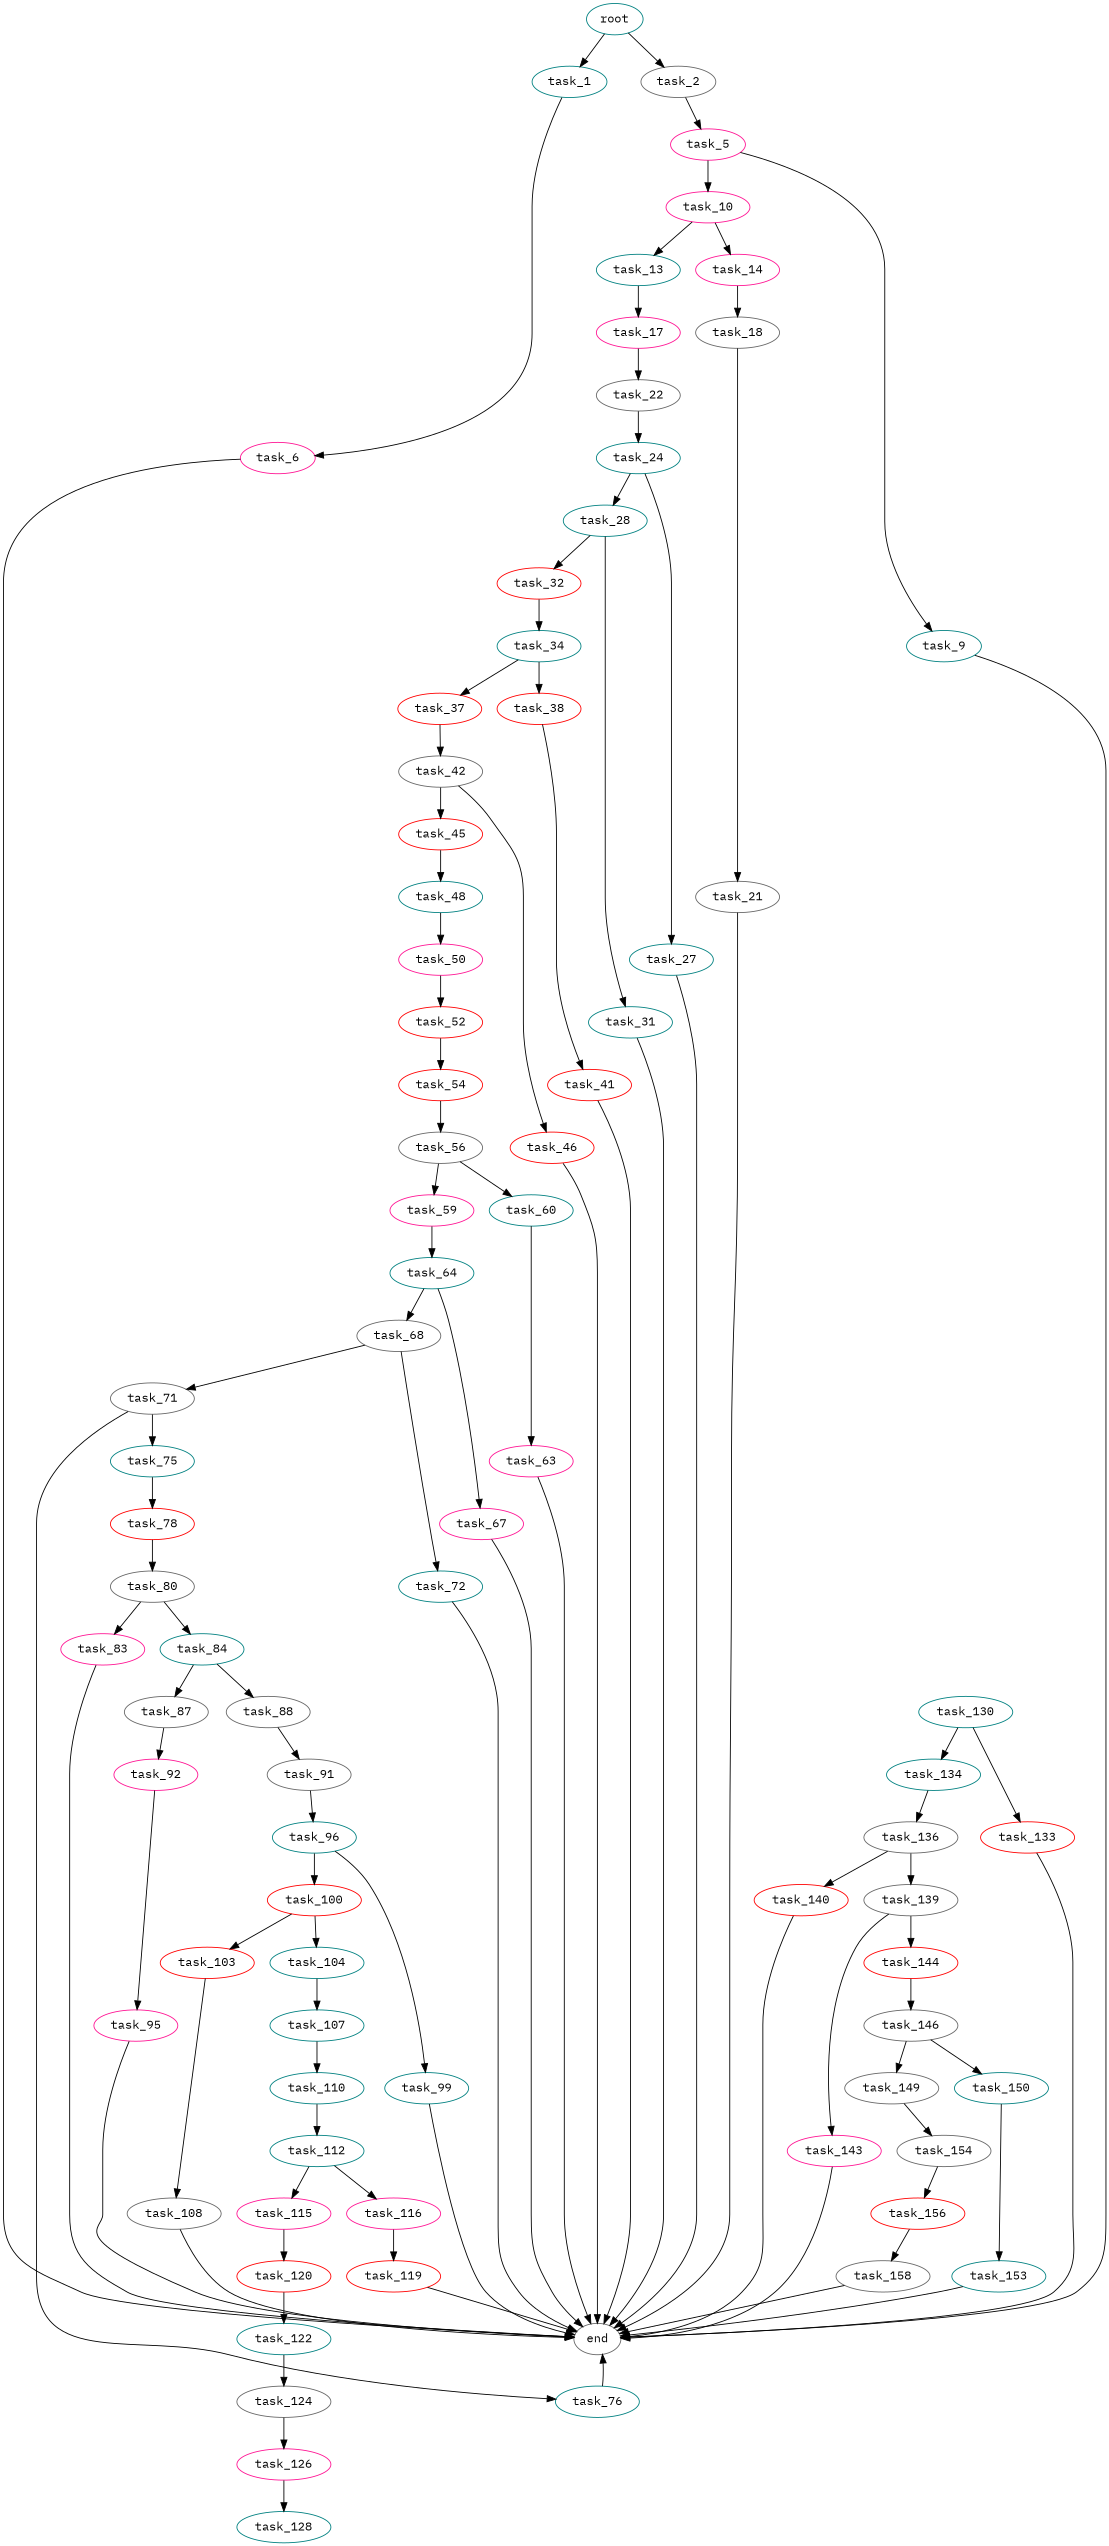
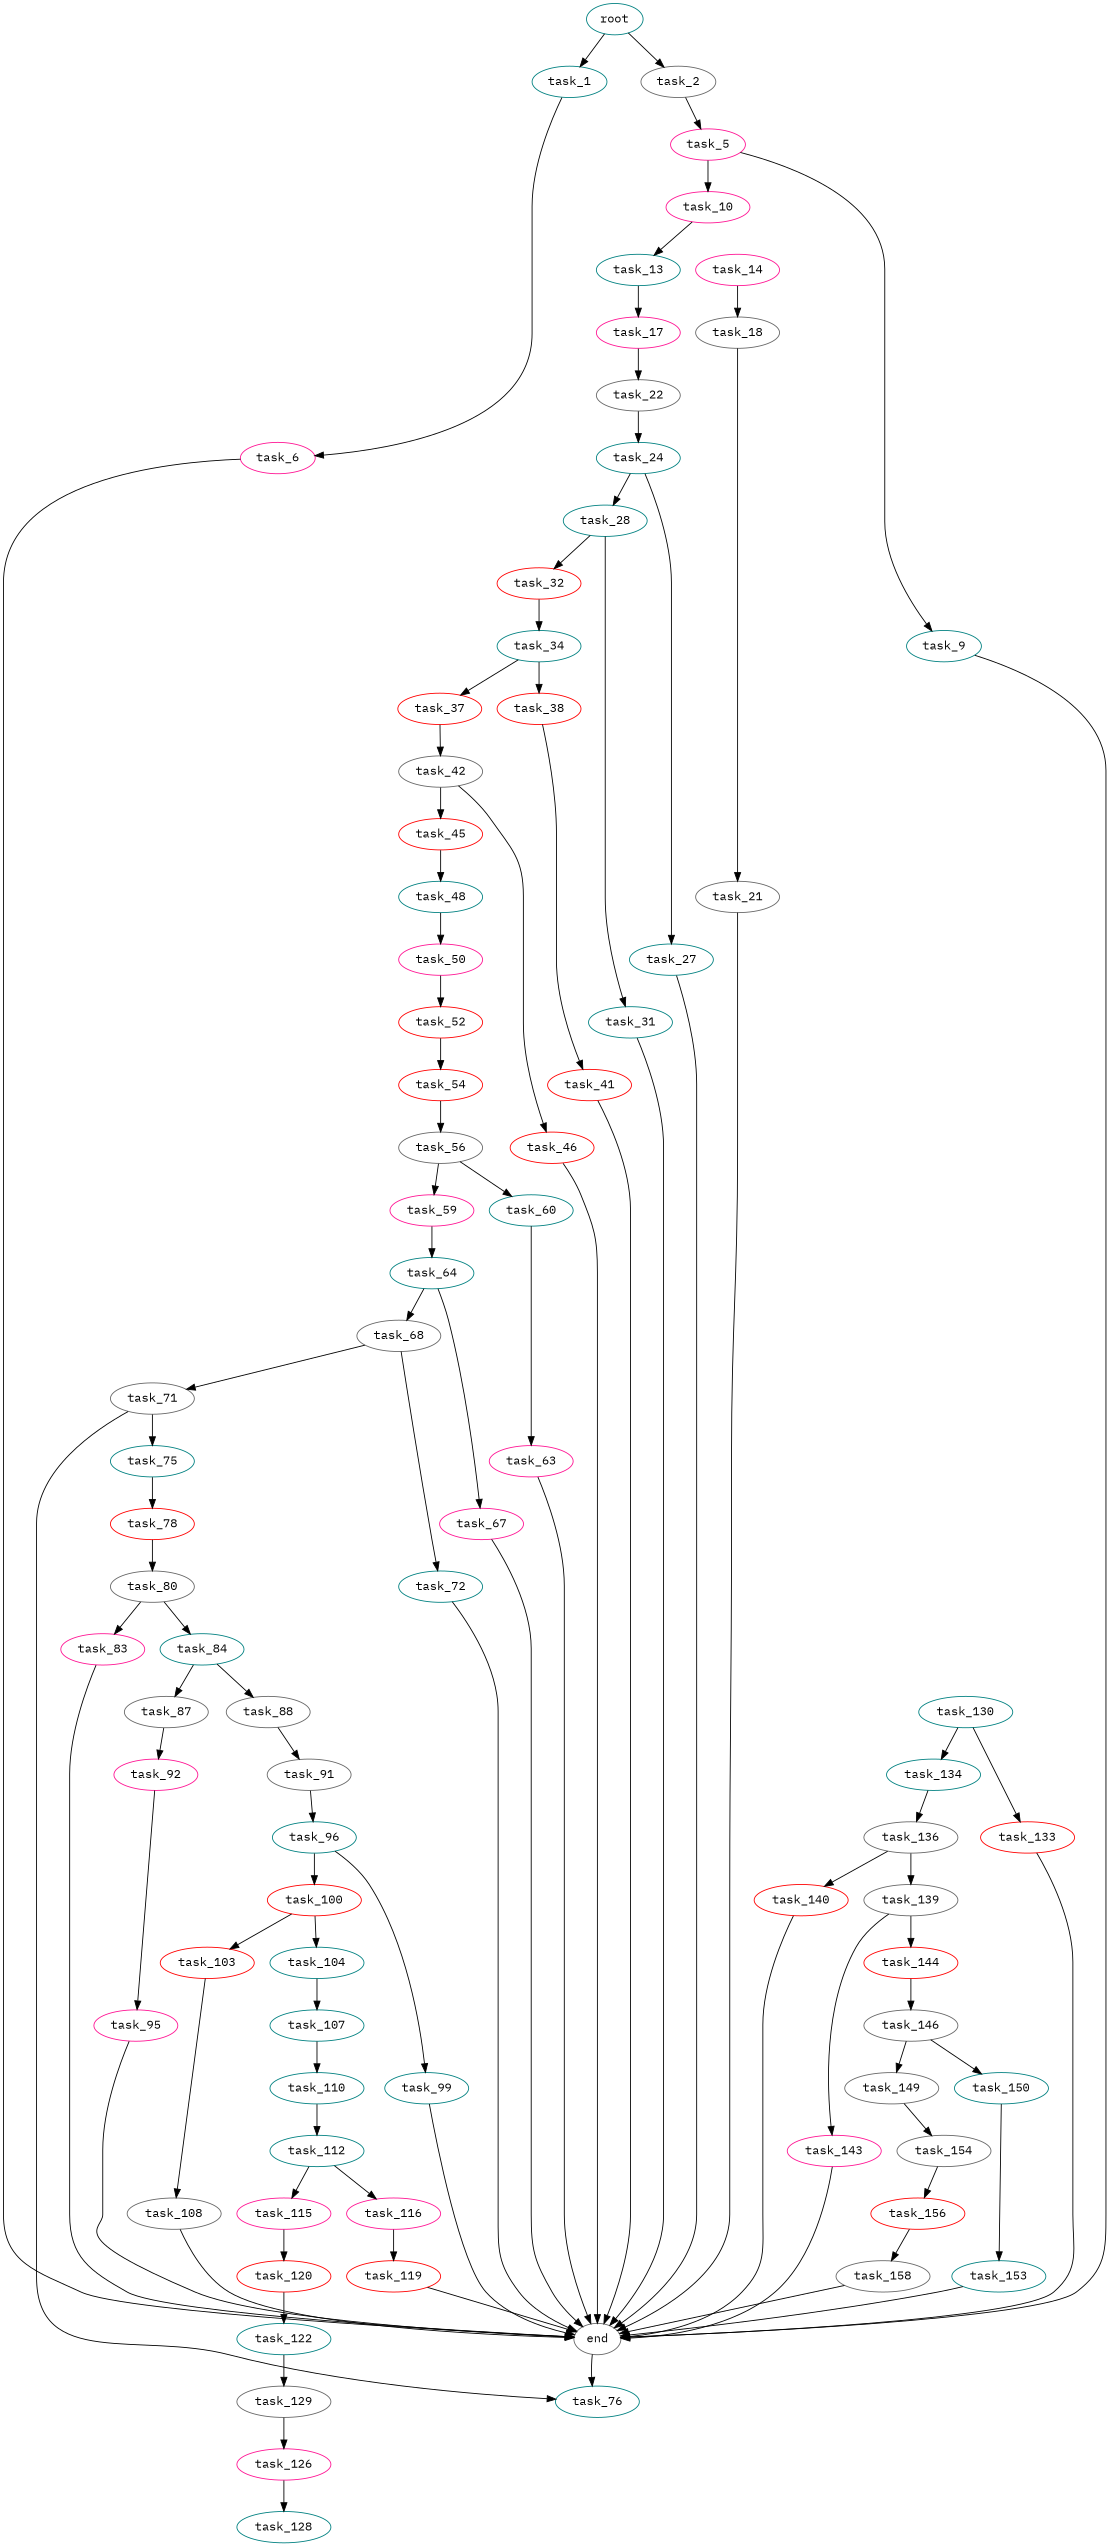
  digraph {
    fontname="IBM Plex Mono"
    node [color=teal fontname="IBM Plex Mono"]
    edge [fontname="IBM Plex Mono"]
    root
    task_1
    task_2 [color=gray40]
    task_6 [color=deeppink]
    task_5 [color=deeppink]
    end [color=gray40]
    task_9
    task_10 [color=deeppink]
    task_13
    task_14 [color=deeppink]
    task_17 [color=deeppink]
    task_18 [color=gray40]
    task_22 [color=gray40]
    task_21 [color=gray40]
    task_24
    task_27
    task_28
    task_31
    task_32 [color=red]
    task_34
    task_37 [color=red]
    task_38 [color=red]
    task_42 [color=gray40]
    task_41 [color=red]
    task_45 [color=red]
    task_46 [color=red]
    task_48
    task_50 [color=deeppink]
    task_52 [color=red]
    task_54 [color=red]
    task_56 [color=gray40]
    task_59 [color=deeppink]
    task_60
    task_64
    task_63 [color=deeppink]
    task_67 [color=deeppink]
    task_68 [color=gray40]
    task_71 [color=gray40]
    task_72
    task_75
    task_76
    task_78 [color=red]
    task_80 [color=gray40]
    task_83 [color=deeppink]
    task_84
    task_87 [color=gray40]
    task_88 [color=gray40]
    task_92 [color=deeppink]
    task_91 [color=gray40]
    task_95 [color=deeppink]
    task_96
    task_99
    task_100 [color=red]
    task_103 [color=red]
    task_104
    task_108 [color=gray40]
    task_107
    task_110
    task_112
    task_115 [color=deeppink]
    task_116 [color=deeppink]
    task_120 [color=red]
    task_119 [color=red]
    task_122
-   task_124 [color=gray40]
+   task_124 [color=gray40 label=task_129]
    task_126 [color=deeppink]
    task_128
    task_133 [color=red]
    task_130
    task_134
    task_136 [color=gray40]
    task_139 [color=gray40]
    task_140 [color=red]
    task_143 [color=deeppink]
    task_144 [color=red]
    task_146 [color=gray40]
    task_149 [color=gray40]
    task_150
    task_154 [color=gray40]
    task_153
    task_156 [color=red]
    task_158 [color=gray40]
    root -> task_1
    root -> task_2
    task_1 -> task_6
    task_2 -> task_5
    task_6 -> end
    task_5 -> task_9
    task_5 -> task_10
    task_9 -> end
    task_10 -> task_13
-   task_10 -> task_14
    task_13 -> task_17
    task_14 -> task_18
    task_17 -> task_22
    task_18 -> task_21
    task_22 -> task_24
    task_21 -> end
    task_24 -> task_27
    task_24 -> task_28
    task_27 -> end
    task_28 -> task_31
    task_28 -> task_32
    task_31 -> end
    task_32 -> task_34
    task_34 -> task_37
    task_34 -> task_38
    task_37 -> task_42
    task_38 -> task_41
    task_42 -> task_45
    task_42 -> task_46
    task_41 -> end
    task_45 -> task_48
    task_46 -> end
    task_48 -> task_50
    task_50 -> task_52
    task_52 -> task_54
    task_54 -> task_56
    task_56 -> task_59
    task_56 -> task_60
    task_59 -> task_64
    task_60 -> task_63
    task_64 -> task_67
    task_64 -> task_68
    task_63 -> end
    task_67 -> end
    task_68 -> task_71
    task_68 -> task_72
    task_71 -> task_75
    task_71 -> task_76
    task_72 -> end
    task_75 -> task_78
-   task_76 -> end
+   end -> task_76
    task_78 -> task_80
    task_80 -> task_83
    task_80 -> task_84
    task_83 -> end
    task_84 -> task_87
    task_84 -> task_88
    task_87 -> task_92
    task_88 -> task_91
    task_92 -> task_95
    task_91 -> task_96
    task_95 -> end
    task_96 -> task_99
    task_96 -> task_100
    task_99 -> end
    task_100 -> task_103
    task_100 -> task_104
    task_103 -> task_108
    task_104 -> task_107
    task_108 -> end
    task_107 -> task_110
    task_110 -> task_112
    task_112 -> task_115
    task_112 -> task_116
    task_115 -> task_120
    task_116 -> task_119
    task_120 -> task_122
    task_119 -> end
    task_122 -> task_124
    task_124 -> task_126
    task_126 -> task_128
    task_133 -> end
    task_130 -> task_133
    task_130 -> task_134
    task_134 -> task_136
    task_136 -> task_139
    task_136 -> task_140
    task_139 -> task_143
    task_139 -> task_144
    task_140 -> end
    task_143 -> end
    task_144 -> task_146
    task_146 -> task_149
    task_146 -> task_150
    task_149 -> task_154
    task_150 -> task_153
    task_154 -> task_156
    task_153 -> end
    task_156 -> task_158
    task_158 -> end
  }
